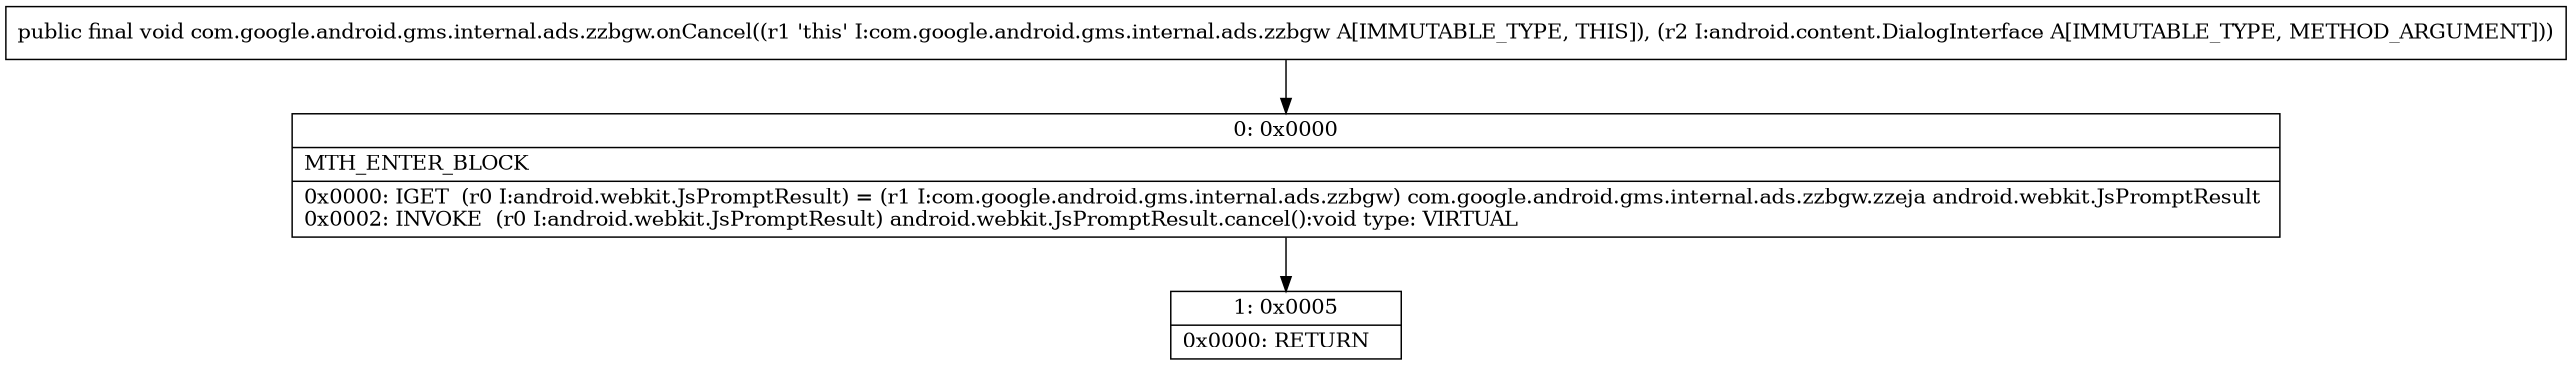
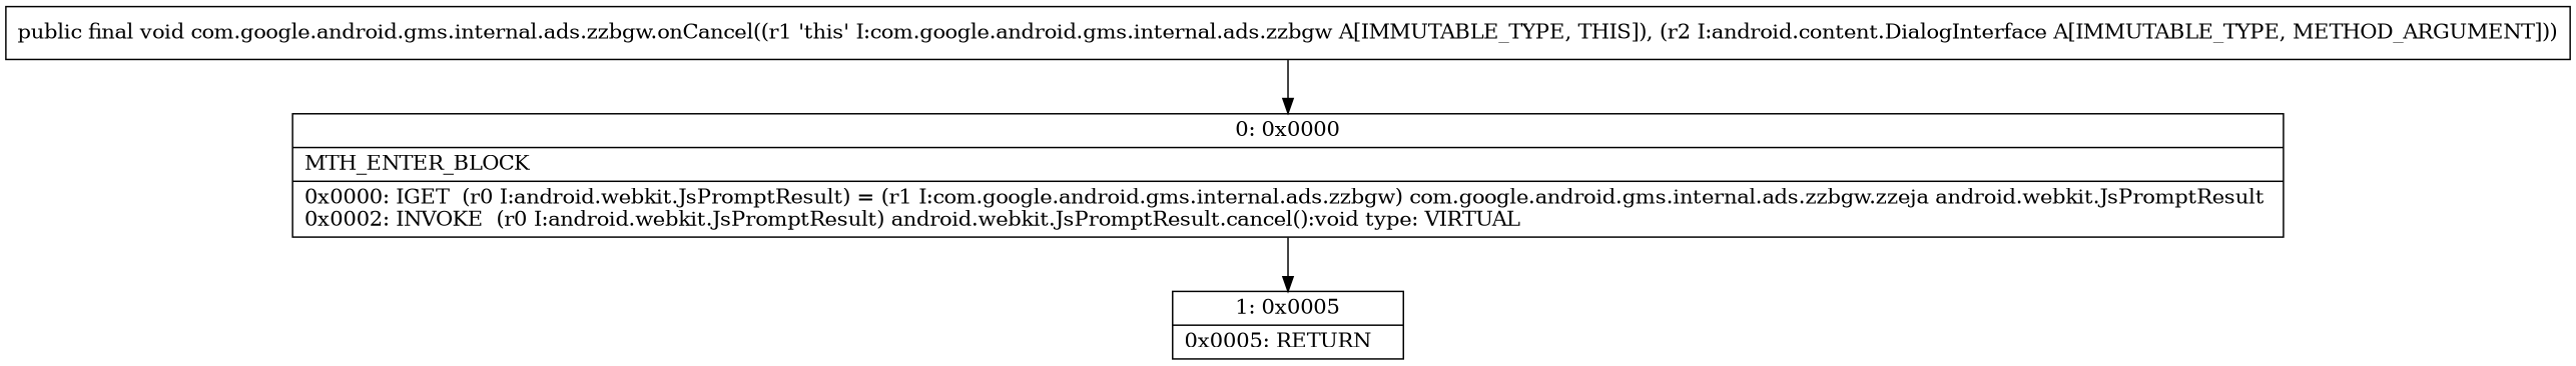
  digraph {
    node [shape=record]
    n1 [label="{0\:\ 0x0000|MTH_ENTER_BLOCK\l|0x0000: IGET  (r0 I:android.webkit.JsPromptResult) = (r1 I:com.google.android.gms.internal.ads.zzbgw) com.google.android.gms.internal.ads.zzbgw.zzeja android.webkit.JsPromptResult \l0x0002: INVOKE  (r0 I:android.webkit.JsPromptResult) android.webkit.JsPromptResult.cancel():void type: VIRTUAL \l}"]
-   n2 [label="{1\:\ 0x0005|0x0000: RETURN   \l}"]
+   n2 [label="{1\:\ 0x0005|0x0005: RETURN   \l}"]
    n3 [label="{public final void com.google.android.gms.internal.ads.zzbgw.onCancel((r1 'this' I:com.google.android.gms.internal.ads.zzbgw A[IMMUTABLE_TYPE, THIS]), (r2 I:android.content.DialogInterface A[IMMUTABLE_TYPE, METHOD_ARGUMENT])) }"]
    n1 -> n2
    n3 -> n1
  }
